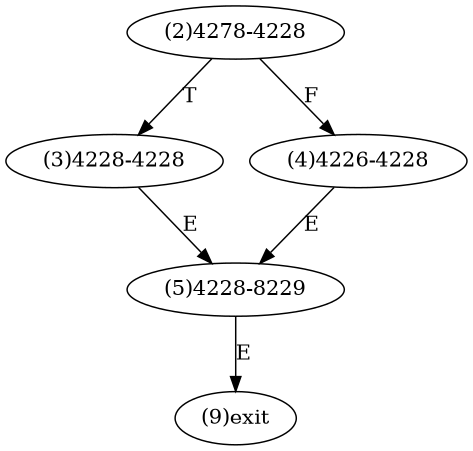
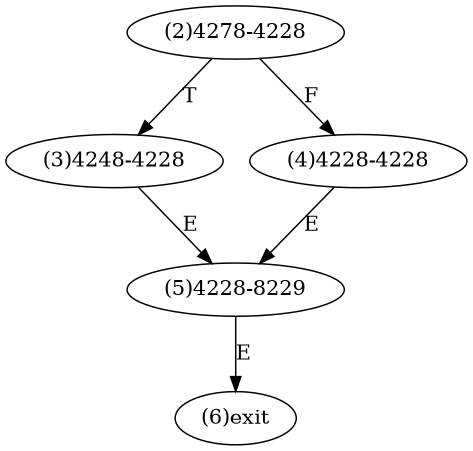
  digraph {
    n1 [label="(2)4278-4228"]
-   n2 [label="(3)4228-4228"]
-   n3 [label="(4)4226-4228"]
+   n2 [label="(3)4248-4228"]
+   n3 [label="(4)4228-4228"]
    n4 [label="(5)4228-8229"]
-   n5 [label="(9)exit"]
+   n5 [label="(6)exit"]
    n1 -> n2 [label=T]
    n1 -> n3 [label=F]
    n2 -> n4 [label=E]
    n3 -> n4 [label=E]
    n4 -> n5 [label=E]
  }
